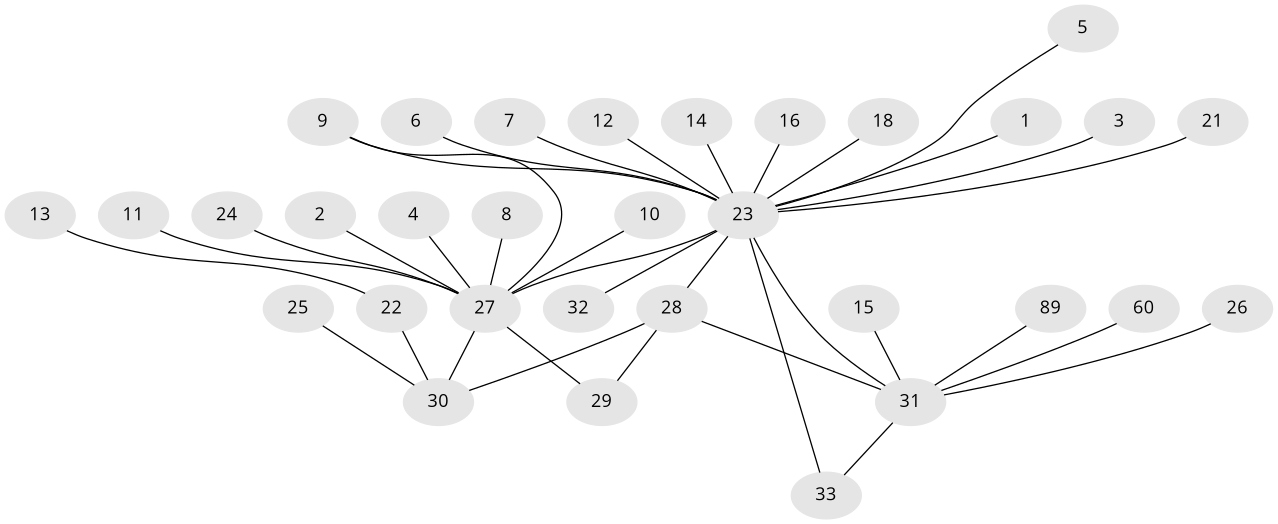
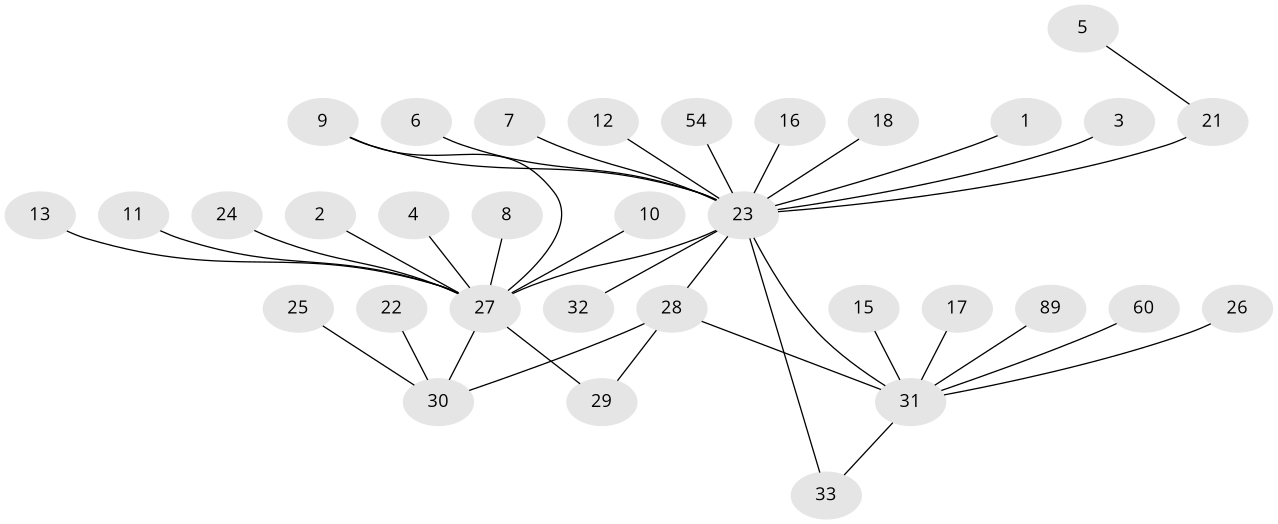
  graph {
    fontname="Open Sans"
    node [color=gray90 fontname="Open Sans" style=filled]
    edge [fontname="Open Sans" weight=1.0]
    1
    23
    27
    31
    28
    32
    33
    2
    30
    29
    3
    4
    5
    6
    7
    8
    9
    10
    11
    12
    13
-   14
+   14 [label=54]
    15
    16
+   17
    18
    n27 [label=89]
    n28 [label=60]
    21
    22
    24
    25
    26
    1 -- 23
    23 -- 27 [weight=2.0]
    23 -- 31
    23 -- 28
    23 -- 32
    23 -- 33
    27 -- 30
    27 -- 29
    31 -- 33
    28 -- 31
    28 -- 30
    28 -- 29
    2 -- 27
    3 -- 23
    4 -- 27
-   5 -- 23
+   5 -- 21
    6 -- 23
    7 -- 23
    8 -- 27
    9 -- 23
    9 -- 27
    10 -- 27
    11 -- 27
    12 -- 23
-   13 -- 22
+   13 -- 27
    14 -- 23
    15 -- 31
    16 -- 23
+   17 -- 31
    18 -- 23
    n27 -- 31
    n28 -- 31
    21 -- 23
    22 -- 30
    24 -- 27
    25 -- 30
    26 -- 31
  }
